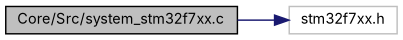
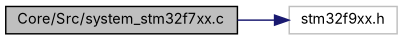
  digraph {
    rankdir=LR
    fontname=Inter
    node [fontname=Inter fontsize=10 shape=record style=filled]
    n1 [color=black fillcolor=grey75 fontcolor=black height=0.2 label="Core/Src/system_stm32f7xx.c" width=0.4]
-   n2 [color=grey75 fillcolor=white height=0.2 label="stm32f7xx.h" width=0.4]
+   n2 [color=grey75 fillcolor=white height=0.2 label="stm32f9xx.h" width=0.4]
    n1 -> n2 [color=midnightblue fontname=Inter fontsize=10 labelfontname=Helvetica labelfontsize=10 style=solid]
  }
